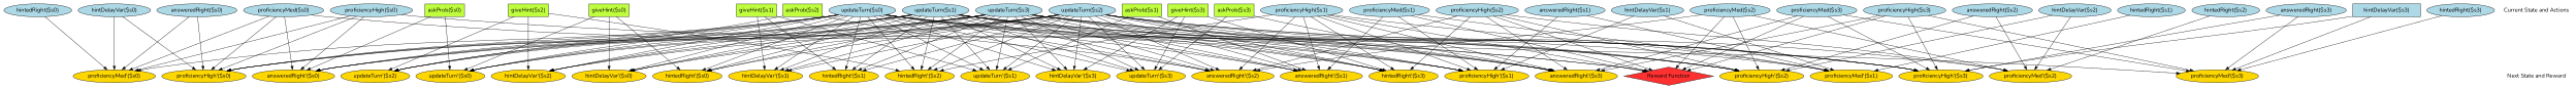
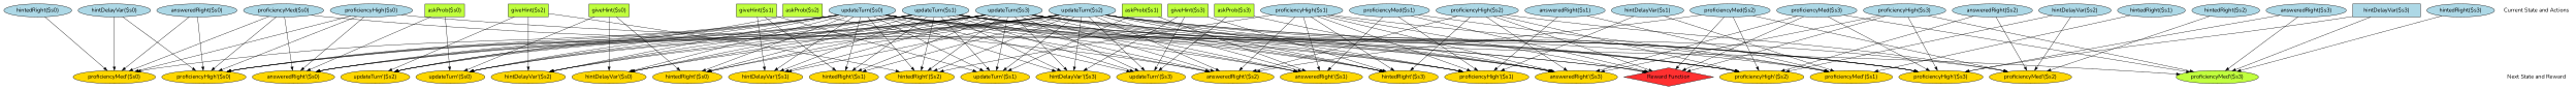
  digraph {
    fontname=Nunito
    fontsize=16
    rankdir=TB
    ranksep=2.00
    node [color=black fillcolor=lightblue fontname=Nunito fontsize=16 shape=ellipse style=filled]
    edge [color=black fontname=Nunito style=solid]
    "proficiencyMed($s3)" [height=0.51069 width=2.9856]
    "giveHint($s2)" [fillcolor=olivedrab1 height=0.5 shape=box width=1.4722]
    "updateTurn($s2)" [height=0.51069 width=2.4356]
    "answeredRight($s1)" [height=0.51069 width=2.8481]
    "hintedRight($s2)" [height=0.51069 width=2.4749]
    "proficiencyHigh($s1)" [height=0.51069 width=3.0445]
    "askProb($s1)" [fillcolor=olivedrab1 height=0.5 shape=box width=1.4028]
    "hintDelayVar($s0)" [height=0.51069 width=2.6713]
    "updateTurn($s3)" [height=0.51069 width=2.4356]
    "proficiencyMed($s0)" [height=0.51069 width=2.9856]
    "answeredRight($s0)" [height=0.51069 width=2.8481]
    "giveHint($s1)" [fillcolor=olivedrab1 height=0.5 shape=box width=1.4722]
    "proficiencyHigh($s0)" [height=0.51069 width=3.0445]
    "askProb($s0)" [fillcolor=olivedrab1 height=0.5 shape=box width=1.4028]
    "hintDelayVar($s1)" [height=0.51069 width=2.6713]
    "hintedRight($s3)" [height=0.51069 width=2.4749]
    "giveHint($s0)" [fillcolor=olivedrab1 height=0.5 shape=box width=1.4722]
    "proficiencyMed($s1)" [height=0.51069 width=2.9856]
    "Current State and Actions" [fillcolor=white height=0.5 shape=plaintext style=bold width=2.5139]
    "updateTurn($s0)" [height=0.51069 width=2.4356]
    "answeredRight($s3)" [height=0.51069 width=2.8481]
    "hintedRight($s0)" [height=0.51069 width=2.4749]
    "hintDelayVar($s2)" [height=0.51069 width=2.6713]
    "proficiencyHigh($s3)" [height=0.51069 width=3.0445]
    "askProb($s3)" [fillcolor=olivedrab1 height=0.5 shape=box width=1.4028]
    "proficiencyMed($s2)" [height=0.51069 width=2.9856]
    "giveHint($s3)" [fillcolor=olivedrab1 height=0.5 shape=box width=1.4722]
    "updateTurn($s1)" [height=0.51069 width=2.4356]
    "answeredRight($s2)" [height=0.51069 width=2.8481]
    "hintedRight($s1)" [height=0.51069 width=2.4749]
    "hintDelayVar($s3)" [height=0.51069 shape=box width=2.6713]
    "askProb($s2)" [fillcolor=olivedrab1 height=0.5 shape=box width=1.4028]
    "proficiencyHigh($s2)" [height=0.51069 width=3.0445]
-   "proficiencyMed'($s3)" [fillcolor=gold1 height=0.51069 width=3.0445]
+   "proficiencyMed'($s3)" [fillcolor=olivedrab1 height=0.51069 width=3.0445]
    "hintedRight'($s0)" [fillcolor=gold1 height=0.51069 width=2.5338]
    "answeredRight'($s3)" [fillcolor=gold1 height=0.51069 width=2.907]
    "hintDelayVar'($s1)" [fillcolor=gold1 height=0.51069 width=2.7302]
    "Next State and Reward" [fillcolor=white height=0.5 shape=plaintext style=bold width=2.25]
    "Reward Function" [fillcolor=firebrick1 height=0.72222 shape=diamond width=3.5278]
    "updateTurn'($s2)" [fillcolor=gold1 height=0.51069 width=2.4945]
    "hintedRight'($s3)" [fillcolor=gold1 height=0.51069 width=2.5338]
    "answeredRight'($s0)" [fillcolor=gold1 height=0.51069 width=2.907]
    "proficiencyHigh'($s1)" [fillcolor=gold1 height=0.51069 width=3.1034]
    "hintDelayVar'($s2)" [fillcolor=gold1 height=0.51069 width=2.7302]
    "proficiencyHigh'($s0)" [fillcolor=gold1 height=0.51069 width=3.1034]
    "updateTurn'($s3)" [fillcolor=gold1 height=0.51069 width=2.4945]
    "proficiencyMed'($s1)" [fillcolor=gold1 height=0.51069 width=3.0445]
    "hintedRight'($s2)" [fillcolor=gold1 height=0.51069 width=2.5338]
    "answeredRight'($s1)" [fillcolor=gold1 height=0.51069 width=2.907]
    "proficiencyHigh'($s2)" [fillcolor=gold1 height=0.51069 width=3.1034]
    "hintDelayVar'($s3)" [fillcolor=gold1 height=0.51069 width=2.7302]
    "proficiencyMed'($s0)" [fillcolor=gold1 height=0.51069 width=3.0445]
    "updateTurn'($s0)" [fillcolor=gold1 height=0.51069 width=2.4945]
    "proficiencyMed'($s2)" [fillcolor=gold1 height=0.51069 width=3.0445]
    "hintedRight'($s1)" [fillcolor=gold1 height=0.51069 width=2.5338]
    "hintDelayVar'($s0)" [fillcolor=gold1 height=0.51069 width=2.7302]
    "answeredRight'($s2)" [fillcolor=gold1 height=0.51069 width=2.907]
    "proficiencyHigh'($s3)" [fillcolor=gold1 height=0.51069 width=3.1034]
    "updateTurn'($s1)" [fillcolor=gold1 height=0.51069 width=2.4945]
    subgraph sub_1 {
      rank=same
      "proficiencyMed($s3)"
      "giveHint($s2)"
      "updateTurn($s2)"
      "answeredRight($s1)"
      "hintedRight($s2)"
      "proficiencyHigh($s1)"
      "askProb($s1)"
      "hintDelayVar($s0)"
      "updateTurn($s3)"
      "proficiencyMed($s0)"
      "answeredRight($s0)"
      "giveHint($s1)"
      "proficiencyHigh($s0)"
      "askProb($s0)"
      "hintDelayVar($s1)"
      "hintedRight($s3)"
      "giveHint($s0)"
      "proficiencyMed($s1)"
      "Current State and Actions"
      "updateTurn($s0)"
      "answeredRight($s3)"
      "hintedRight($s0)"
      "hintDelayVar($s2)"
      "proficiencyHigh($s3)"
      "askProb($s3)"
      "proficiencyMed($s2)"
      "giveHint($s3)"
      "updateTurn($s1)"
      "answeredRight($s2)"
      "hintedRight($s1)"
      "hintDelayVar($s3)"
      "askProb($s2)"
      "proficiencyHigh($s2)"
    }
    subgraph sub_2 {
      rank=same
      "proficiencyMed'($s3)"
      "hintedRight'($s0)"
      "answeredRight'($s3)"
      "hintDelayVar'($s1)"
      "Next State and Reward"
      "Reward Function"
      "updateTurn'($s2)"
      "hintedRight'($s3)"
      "answeredRight'($s0)"
      "proficiencyHigh'($s1)"
      "hintDelayVar'($s2)"
      "proficiencyHigh'($s0)"
      "updateTurn'($s3)"
      "proficiencyMed'($s1)"
      "hintedRight'($s2)"
      "answeredRight'($s1)"
      "proficiencyHigh'($s2)"
      "hintDelayVar'($s3)"
      "proficiencyMed'($s0)"
      "updateTurn'($s0)"
      "proficiencyMed'($s2)"
      "hintedRight'($s1)"
      "hintDelayVar'($s0)"
      "answeredRight'($s2)"
      "proficiencyHigh'($s3)"
      "updateTurn'($s1)"
    }
    "proficiencyMed($s3)" -> "proficiencyMed'($s3)"
    "proficiencyMed($s3)" -> "answeredRight'($s3)"
    "proficiencyMed($s3)" -> "Reward Function" [color="" style=""]
    "proficiencyMed($s3)" -> "proficiencyHigh'($s3)"
    "giveHint($s2)" -> "updateTurn'($s2)"
    "giveHint($s2)" -> "hintDelayVar'($s2)"
    "giveHint($s2)" -> "hintedRight'($s2)"
    "updateTurn($s2)" -> "hintedRight'($s0)"
    "updateTurn($s2)" -> "answeredRight'($s3)"
    "updateTurn($s2)" -> "hintDelayVar'($s1)"
    "updateTurn($s2)" -> "hintedRight'($s3)"
    "updateTurn($s2)" -> "answeredRight'($s0)"
    "updateTurn($s2)" -> "proficiencyHigh'($s1)"
    "updateTurn($s2)" -> "hintDelayVar'($s2)"
    "updateTurn($s2)" -> "proficiencyHigh'($s0)"
    "updateTurn($s2)" -> "updateTurn'($s3)"
    "updateTurn($s2)" -> "hintedRight'($s2)"
    "updateTurn($s2)" -> "answeredRight'($s1)"
    "updateTurn($s2)" -> "proficiencyHigh'($s2)"
    "updateTurn($s2)" -> "hintDelayVar'($s3)"
    "updateTurn($s2)" -> "updateTurn'($s0)"
    "updateTurn($s2)" -> "proficiencyMed'($s2)"
    "updateTurn($s2)" -> "hintedRight'($s1)"
    "updateTurn($s2)" -> "hintDelayVar'($s0)"
    "updateTurn($s2)" -> "answeredRight'($s2)"
    "updateTurn($s2)" -> "proficiencyHigh'($s3)"
    "updateTurn($s2)" -> "updateTurn'($s1)"
    "answeredRight($s1)" -> "proficiencyHigh'($s1)"
    "answeredRight($s1)" -> "proficiencyMed'($s1)"
    "hintedRight($s2)" -> "proficiencyMed'($s2)"
    "proficiencyHigh($s1)" -> "answeredRight'($s3)"
    "proficiencyHigh($s1)" -> "Reward Function" [color="" style=""]
    "proficiencyHigh($s1)" -> "hintedRight'($s3)"
    "proficiencyHigh($s1)" -> "proficiencyHigh'($s1)"
    "proficiencyHigh($s1)" -> "proficiencyMed'($s1)"
    "proficiencyHigh($s1)" -> "hintedRight'($s2)"
    "proficiencyHigh($s1)" -> "answeredRight'($s1)"
    "proficiencyHigh($s1)" -> "answeredRight'($s2)"
    "askProb($s1)" -> "answeredRight'($s1)"
    "askProb($s1)" -> "updateTurn'($s1)"
    "hintDelayVar($s0)" -> "proficiencyHigh'($s0)"
    "hintDelayVar($s0)" -> "proficiencyMed'($s0)"
    "updateTurn($s3)" -> "proficiencyMed'($s3)"
    "updateTurn($s3)" -> "hintedRight'($s0)"
    "updateTurn($s3)" -> "answeredRight'($s3)"
    "updateTurn($s3)" -> "hintDelayVar'($s1)"
    "updateTurn($s3)" -> "updateTurn'($s2)"
    "updateTurn($s3)" -> "hintedRight'($s3)"
    "updateTurn($s3)" -> "answeredRight'($s0)"
    "updateTurn($s3)" -> "proficiencyHigh'($s1)"
    "updateTurn($s3)" -> "hintDelayVar'($s2)"
    "updateTurn($s3)" -> "proficiencyHigh'($s0)"
    "updateTurn($s3)" -> "updateTurn'($s3)"
    "updateTurn($s3)" -> "hintedRight'($s2)"
    "updateTurn($s3)" -> "answeredRight'($s1)"
    "updateTurn($s3)" -> "proficiencyHigh'($s2)"
    "updateTurn($s3)" -> "hintDelayVar'($s3)"
    "updateTurn($s3)" -> "updateTurn'($s0)"
    "updateTurn($s3)" -> "hintedRight'($s1)"
    "updateTurn($s3)" -> "hintDelayVar'($s0)"
    "updateTurn($s3)" -> "answeredRight'($s2)"
    "updateTurn($s3)" -> "proficiencyHigh'($s3)"
    "updateTurn($s3)" -> "updateTurn'($s1)"
    "proficiencyMed($s0)" -> "Reward Function" [color="" style=""]
    "proficiencyMed($s0)" -> "answeredRight'($s0)"
    "proficiencyMed($s0)" -> "proficiencyHigh'($s0)"
    "proficiencyMed($s0)" -> "proficiencyMed'($s0)"
    "answeredRight($s0)" -> "proficiencyHigh'($s0)"
    "answeredRight($s0)" -> "proficiencyMed'($s0)"
    "giveHint($s1)" -> "hintDelayVar'($s1)"
    "giveHint($s1)" -> "hintedRight'($s1)"
    "giveHint($s1)" -> "updateTurn'($s1)"
    "proficiencyHigh($s0)" -> "Reward Function" [color="" style=""]
    "proficiencyHigh($s0)" -> "answeredRight'($s0)"
    "proficiencyHigh($s0)" -> "proficiencyHigh'($s0)"
    "proficiencyHigh($s0)" -> "proficiencyMed'($s0)"
    "askProb($s0)" -> "answeredRight'($s0)"
    "askProb($s0)" -> "updateTurn'($s0)"
    "hintDelayVar($s1)" -> "proficiencyHigh'($s1)"
    "hintDelayVar($s1)" -> "proficiencyMed'($s1)"
    "hintedRight($s3)" -> "proficiencyMed'($s3)"
    "giveHint($s0)" -> "hintedRight'($s0)"
    "giveHint($s0)" -> "updateTurn'($s0)"
    "giveHint($s0)" -> "hintDelayVar'($s0)"
    "proficiencyMed($s1)" -> "Reward Function" [color="" style=""]
    "proficiencyMed($s1)" -> "proficiencyHigh'($s1)"
    "proficiencyMed($s1)" -> "proficiencyMed'($s1)"
    "proficiencyMed($s1)" -> "answeredRight'($s1)"
    "Current State and Actions" -> "Next State and Reward" [style=invis]
    "updateTurn($s0)" -> "hintedRight'($s0)"
    "updateTurn($s0)" -> "answeredRight'($s3)"
    "updateTurn($s0)" -> "hintDelayVar'($s1)"
    "updateTurn($s0)" -> "updateTurn'($s2)"
    "updateTurn($s0)" -> "hintedRight'($s3)"
    "updateTurn($s0)" -> "answeredRight'($s0)"
    "updateTurn($s0)" -> "proficiencyHigh'($s1)"
    "updateTurn($s0)" -> "hintDelayVar'($s2)"
    "updateTurn($s0)" -> "proficiencyHigh'($s0)"
    "updateTurn($s0)" -> "updateTurn'($s3)"
    "updateTurn($s0)" -> "hintedRight'($s2)"
    "updateTurn($s0)" -> "answeredRight'($s1)"
    "updateTurn($s0)" -> "proficiencyHigh'($s2)"
    "updateTurn($s0)" -> "hintDelayVar'($s3)"
    "updateTurn($s0)" -> "proficiencyMed'($s0)"
    "updateTurn($s0)" -> "updateTurn'($s0)"
    "updateTurn($s0)" -> "hintedRight'($s1)"
    "updateTurn($s0)" -> "hintDelayVar'($s0)"
    "updateTurn($s0)" -> "answeredRight'($s2)"
    "updateTurn($s0)" -> "proficiencyHigh'($s3)"
    "updateTurn($s0)" -> "updateTurn'($s1)"
    "answeredRight($s3)" -> "proficiencyMed'($s3)"
    "answeredRight($s3)" -> "proficiencyHigh'($s3)"
    "hintedRight($s0)" -> "proficiencyMed'($s0)"
    "hintDelayVar($s2)" -> "proficiencyHigh'($s2)"
    "hintDelayVar($s2)" -> "proficiencyMed'($s2)"
    "proficiencyHigh($s3)" -> "proficiencyMed'($s3)"
    "proficiencyHigh($s3)" -> "answeredRight'($s3)"
    "proficiencyHigh($s3)" -> "Reward Function" [color="" style=""]
    "proficiencyHigh($s3)" -> "proficiencyHigh'($s3)"
    "askProb($s3)" -> "answeredRight'($s3)"
    "askProb($s3)" -> "updateTurn'($s3)"
    "proficiencyMed($s2)" -> "Reward Function" [color="" style=""]
    "proficiencyMed($s2)" -> "proficiencyHigh'($s2)"
    "proficiencyMed($s2)" -> "proficiencyMed'($s2)"
    "proficiencyMed($s2)" -> "answeredRight'($s2)"
    "giveHint($s3)" -> "hintedRight'($s3)"
    "giveHint($s3)" -> "updateTurn'($s3)"
    "giveHint($s3)" -> "hintDelayVar'($s3)"
    "updateTurn($s1)" -> "hintedRight'($s0)"
    "updateTurn($s1)" -> "answeredRight'($s3)"
    "updateTurn($s1)" -> "hintDelayVar'($s1)"
    "updateTurn($s1)" -> "updateTurn'($s2)"
    "updateTurn($s1)" -> "hintedRight'($s3)"
    "updateTurn($s1)" -> "answeredRight'($s0)"
    "updateTurn($s1)" -> "proficiencyHigh'($s1)"
    "updateTurn($s1)" -> "hintDelayVar'($s2)"
    "updateTurn($s1)" -> "proficiencyHigh'($s0)"
    "updateTurn($s1)" -> "updateTurn'($s3)"
    "updateTurn($s1)" -> "proficiencyMed'($s1)"
    "updateTurn($s1)" -> "hintedRight'($s2)"
    "updateTurn($s1)" -> "answeredRight'($s1)"
    "updateTurn($s1)" -> "proficiencyHigh'($s2)"
    "updateTurn($s1)" -> "hintDelayVar'($s3)"
    "updateTurn($s1)" -> "updateTurn'($s0)"
    "updateTurn($s1)" -> "hintedRight'($s1)"
    "updateTurn($s1)" -> "hintDelayVar'($s0)"
    "updateTurn($s1)" -> "answeredRight'($s2)"
    "updateTurn($s1)" -> "proficiencyHigh'($s3)"
    "updateTurn($s1)" -> "updateTurn'($s1)"
    "answeredRight($s2)" -> "proficiencyHigh'($s2)"
    "answeredRight($s2)" -> "proficiencyMed'($s2)"
    "hintedRight($s1)" -> "proficiencyMed'($s1)"
    "hintDelayVar($s3)" -> "proficiencyMed'($s3)"
    "hintDelayVar($s3)" -> "proficiencyHigh'($s3)"
    "askProb($s2)" -> "updateTurn'($s2)"
    "askProb($s2)" -> "answeredRight'($s2)"
    "proficiencyHigh($s2)" -> "answeredRight'($s3)"
    "proficiencyHigh($s2)" -> "Reward Function" [color="" style=""]
    "proficiencyHigh($s2)" -> "hintedRight'($s3)"
    "proficiencyHigh($s2)" -> "proficiencyHigh'($s2)"
    "proficiencyHigh($s2)" -> "proficiencyMed'($s2)"
    "proficiencyHigh($s2)" -> "answeredRight'($s2)"
  }
